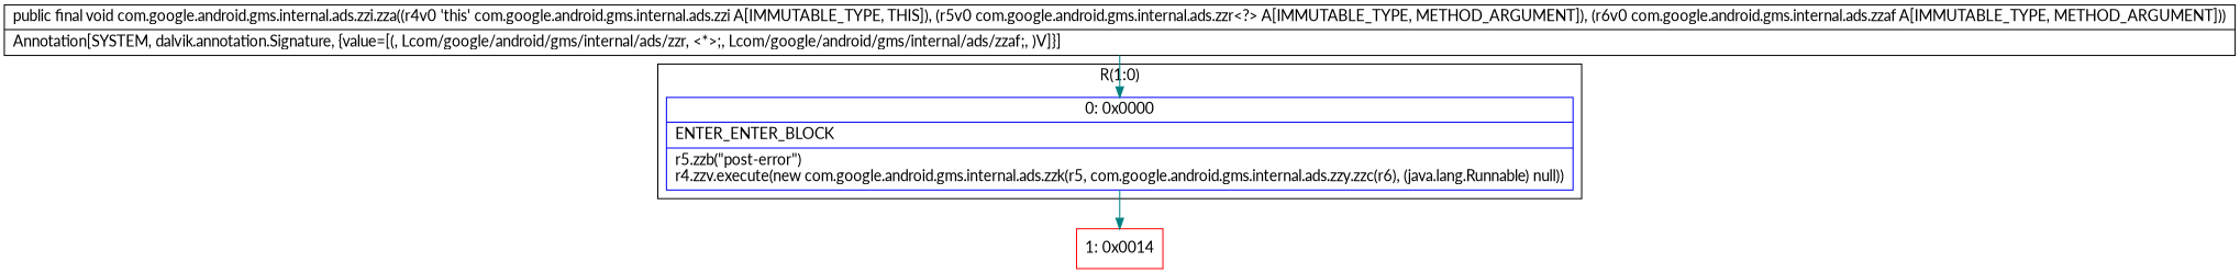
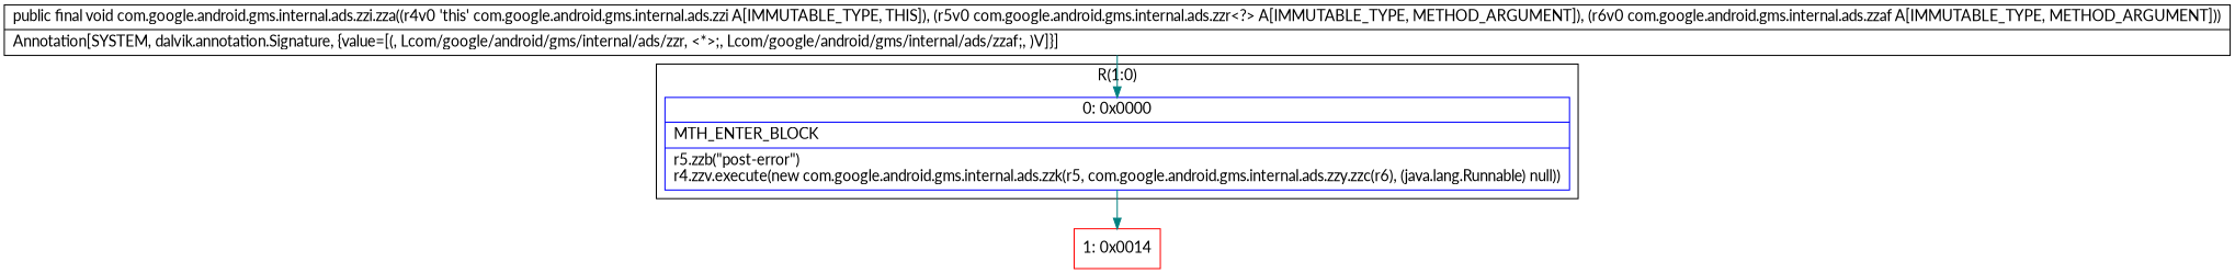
  digraph {
    fontname=Lato
    node [shape=record fontname=Lato]
    edge [color=teal fontname=Lato]
-   n1 [color=blue label="{0\:\ 0x0000|ENTER_ENTER_BLOCK\l|r5.zzb(\"post\-error\")\lr4.zzv.execute(new com.google.android.gms.internal.ads.zzk(r5, com.google.android.gms.internal.ads.zzy.zzc(r6), (java.lang.Runnable) null))\l}"]
+   n1 [color=blue label="{0\:\ 0x0000|MTH_ENTER_BLOCK\l|r5.zzb(\"post\-error\")\lr4.zzv.execute(new com.google.android.gms.internal.ads.zzk(r5, com.google.android.gms.internal.ads.zzy.zzc(r6), (java.lang.Runnable) null))\l}"]
    n2 [color=red label="{1\:\ 0x0014}"]
    n3 [label="{public final void com.google.android.gms.internal.ads.zzi.zza((r4v0 'this' com.google.android.gms.internal.ads.zzi A[IMMUTABLE_TYPE, THIS]), (r5v0 com.google.android.gms.internal.ads.zzr\<?\> A[IMMUTABLE_TYPE, METHOD_ARGUMENT]), (r6v0 com.google.android.gms.internal.ads.zzaf A[IMMUTABLE_TYPE, METHOD_ARGUMENT]))  | Annotation[SYSTEM, dalvik.annotation.Signature, \{value=[(, Lcom\/google\/android\/gms\/internal\/ads\/zzr, \<*\>;, Lcom\/google\/android\/gms\/internal\/ads\/zzaf;, )V]\}]\l}"]
    subgraph cluster_1 {
      label="R(1:0)"
      n1
    }
    n1 -> n2
    n3 -> n1
  }
